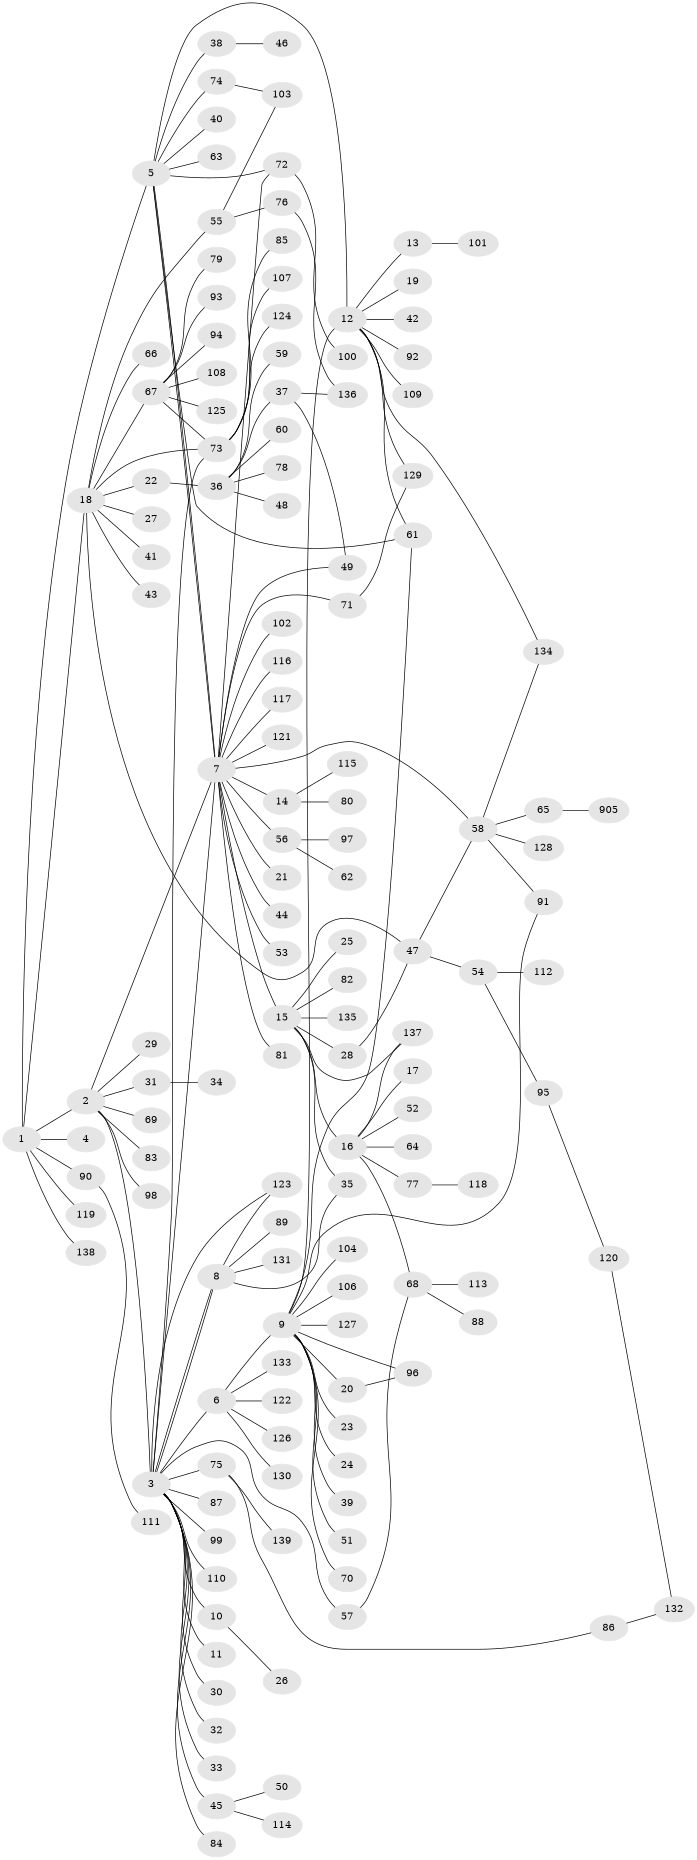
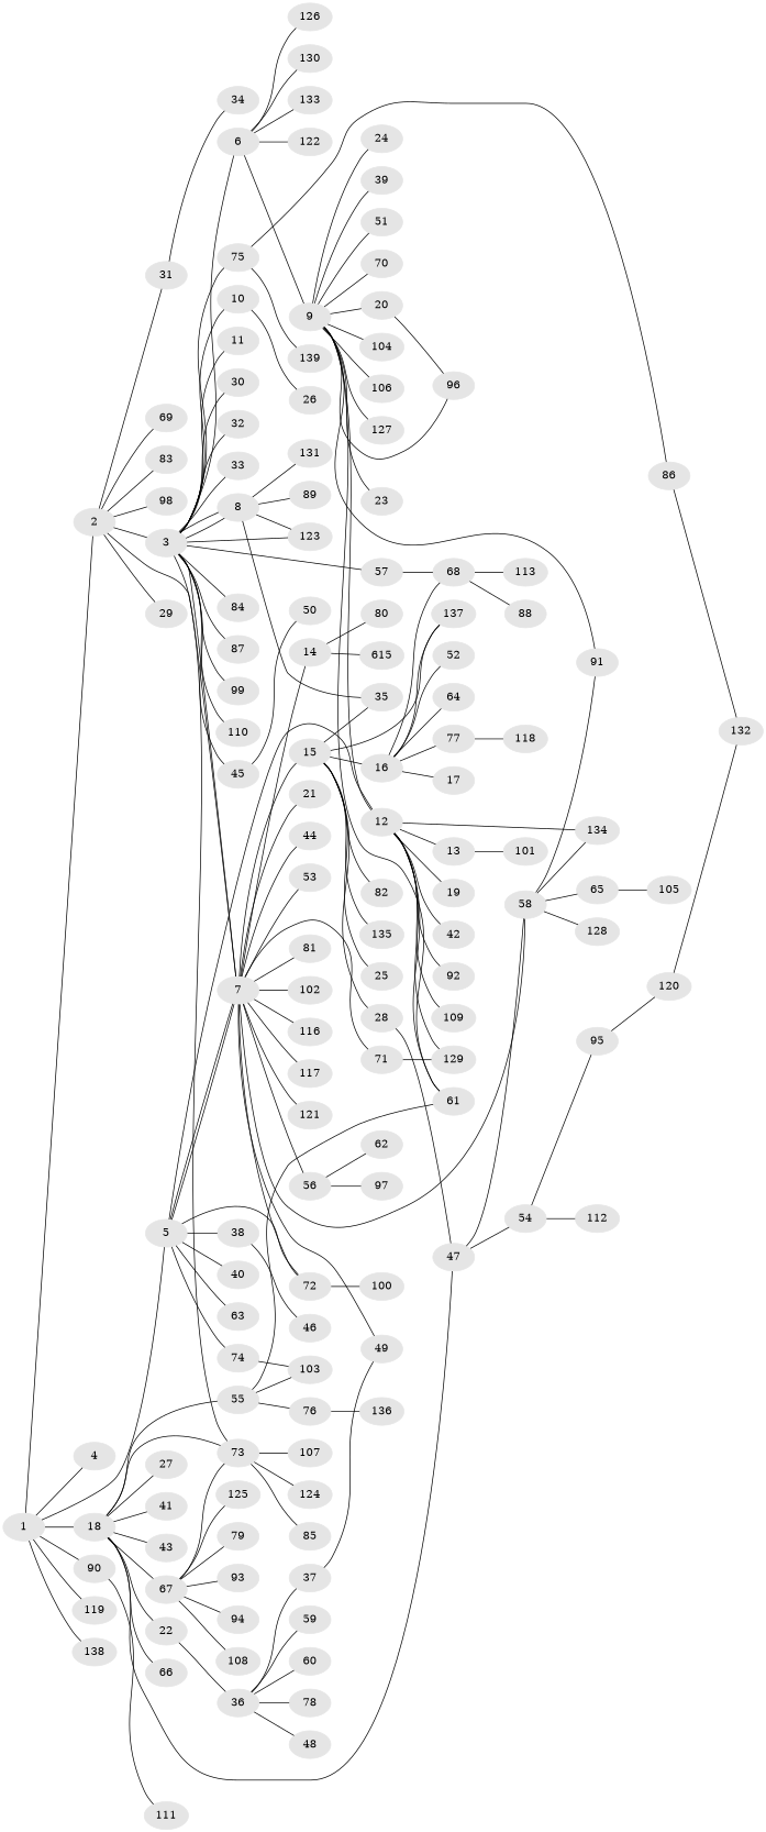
  graph {
    rankdir=LR
    node [color=gray90 style=filled]
    1
    2
    4
    5
    18
    90
    119
    138
    3
    7
    29
    31
    69
    83
    98
    12
    38
    40
    61
    63
    72
    74
    73
    22
    27
    41
    43
    47
    55
    66
    67
    111
    6
    8
    10
    11
    30
    32
    33
    45
    57
    75
    84
    87
    99
    110
    123
    14
    15
    21
    44
    53
    56
    58
    71
    81
    102
    116
    117
    121
    49
    34
    9
    122
    126
    130
    133
    35
    89
    131
    26
    50
-   114
    68
    85
    107
    124
    86
    139
    13
    19
    42
    92
    109
    129
    134
    46
    100
    103
    20
    23
    24
    39
    51
    70
    91
    96
    104
    106
    127
    80
-   115
+   115 [label=615]
    16
    25
    28
    82
    135
    137
    62
    97
    65
    128
    101
    17
    52
    64
    77
    88
    113
    118
    36
    54
    76
    79
    93
    94
    108
    125
    37
    48
    59
    60
    78
    136
    95
    112
    120
-   105 [label=905]
+   105
    132
    1 -- 2
    1 -- 4
    1 -- 5
    1 -- 18
    1 -- 90
    1 -- 119
    1 -- 138
    2 -- 3
    2 -- 7
    2 -- 29
    2 -- 31
    2 -- 69
    2 -- 83
    2 -- 98
    5 -- 7
    5 -- 7
    5 -- 12
    5 -- 38
    5 -- 40
-   5 -- 61
+   55 -- 61
    5 -- 63
    5 -- 72
    5 -- 74
    18 -- 73
    18 -- 22
    18 -- 27
    18 -- 41
    18 -- 43
    18 -- 47
    18 -- 55
    18 -- 66
    18 -- 67
    90 -- 111
    3 -- 7
    3 -- 73
    3 -- 6
    3 -- 8
    3 -- 8
    3 -- 10
    3 -- 11
    3 -- 30
    3 -- 32
    3 -- 33
    3 -- 45
    3 -- 57
    3 -- 75
    3 -- 84
    3 -- 87
    3 -- 99
    3 -- 110
    3 -- 123
    7 -- 72
    7 -- 14
    7 -- 15
    7 -- 21
    7 -- 44
    7 -- 53
    7 -- 56
    7 -- 58
    7 -- 71
    7 -- 81
    7 -- 102
    7 -- 116
    7 -- 117
    7 -- 121
    7 -- 49
    31 -- 34
    12 -- 61
    12 -- 13
    12 -- 19
    12 -- 42
    12 -- 92
    12 -- 109
    12 -- 129
    12 -- 134
    38 -- 46
    72 -- 100
    74 -- 103
    73 -- 85
    73 -- 107
    73 -- 124
    22 -- 36
    47 -- 58
    47 -- 54
    55 -- 103
    55 -- 76
    67 -- 73
    67 -- 79
    67 -- 93
    67 -- 94
    67 -- 108
    67 -- 125
    6 -- 9
    6 -- 122
    6 -- 126
    6 -- 130
    6 -- 133
    8 -- 123
    8 -- 35
    8 -- 89
    8 -- 131
    10 -- 26
    45 -- 50
-   45 -- 114
    57 -- 68
    75 -- 86
    75 -- 139
    14 -- 80
    14 -- 115
    15 -- 35
    15 -- 16
    15 -- 25
    15 -- 28
    15 -- 82
    15 -- 135
    15 -- 137
    56 -- 62
    56 -- 97
    58 -- 134
    58 -- 91
    58 -- 65
    58 -- 128
    71 -- 129
    9 -- 12
    9 -- 61
    9 -- 20
    9 -- 23
    9 -- 24
    9 -- 39
    9 -- 51
    9 -- 70
    9 -- 91
    9 -- 96
    9 -- 104
    9 -- 106
    9 -- 127
    68 -- 88
    68 -- 113
    86 -- 132
    13 -- 101
    20 -- 96
    16 -- 68
    16 -- 137
    16 -- 17
    16 -- 52
    16 -- 64
    16 -- 77
    28 -- 47
    65 -- 105
    77 -- 118
    36 -- 37
    36 -- 48
    36 -- 59
    36 -- 60
    36 -- 78
    54 -- 95
    54 -- 112
    76 -- 136
    37 -- 49
-   37 -- 136
    95 -- 120
    120 -- 132
  }
